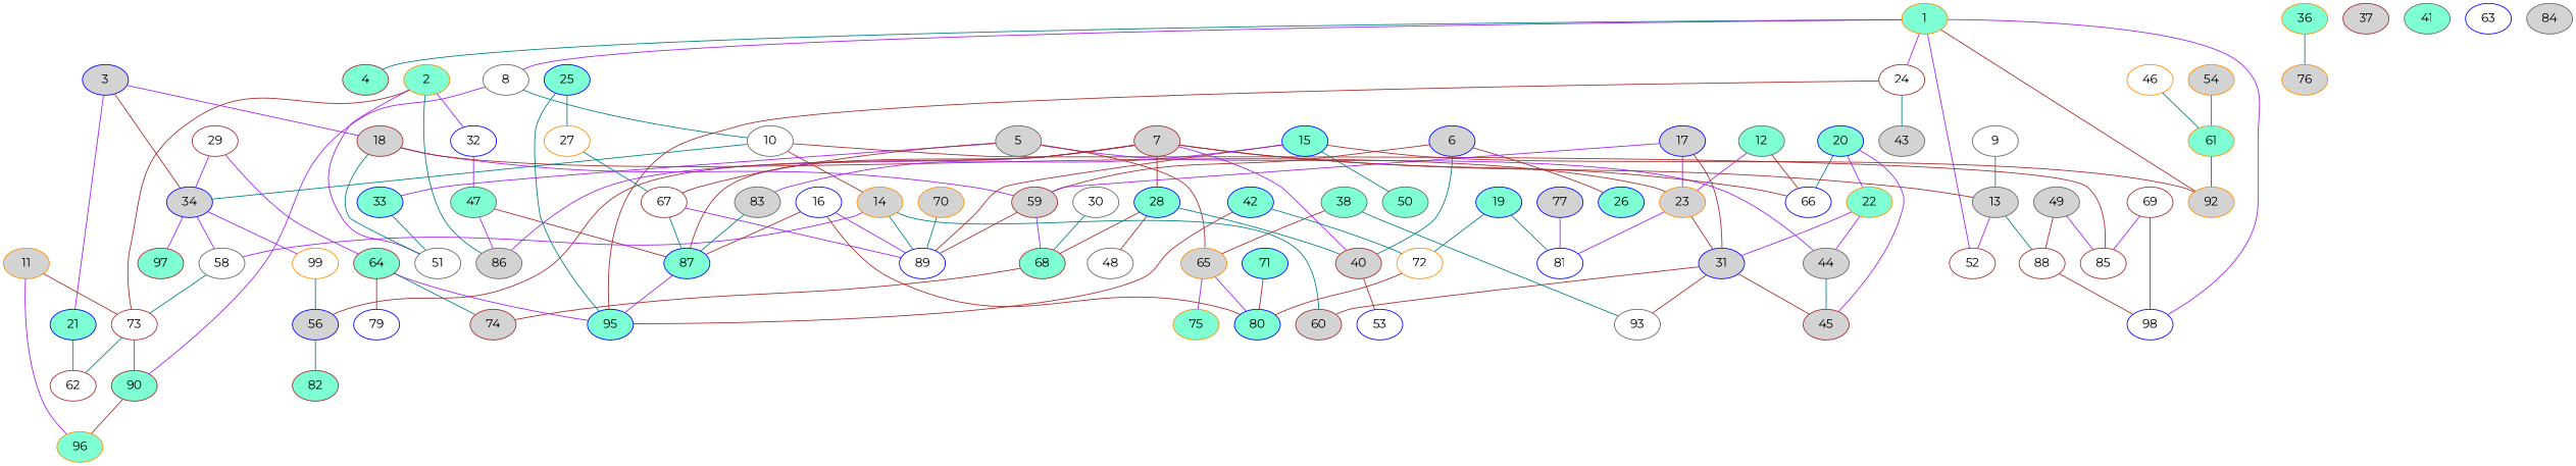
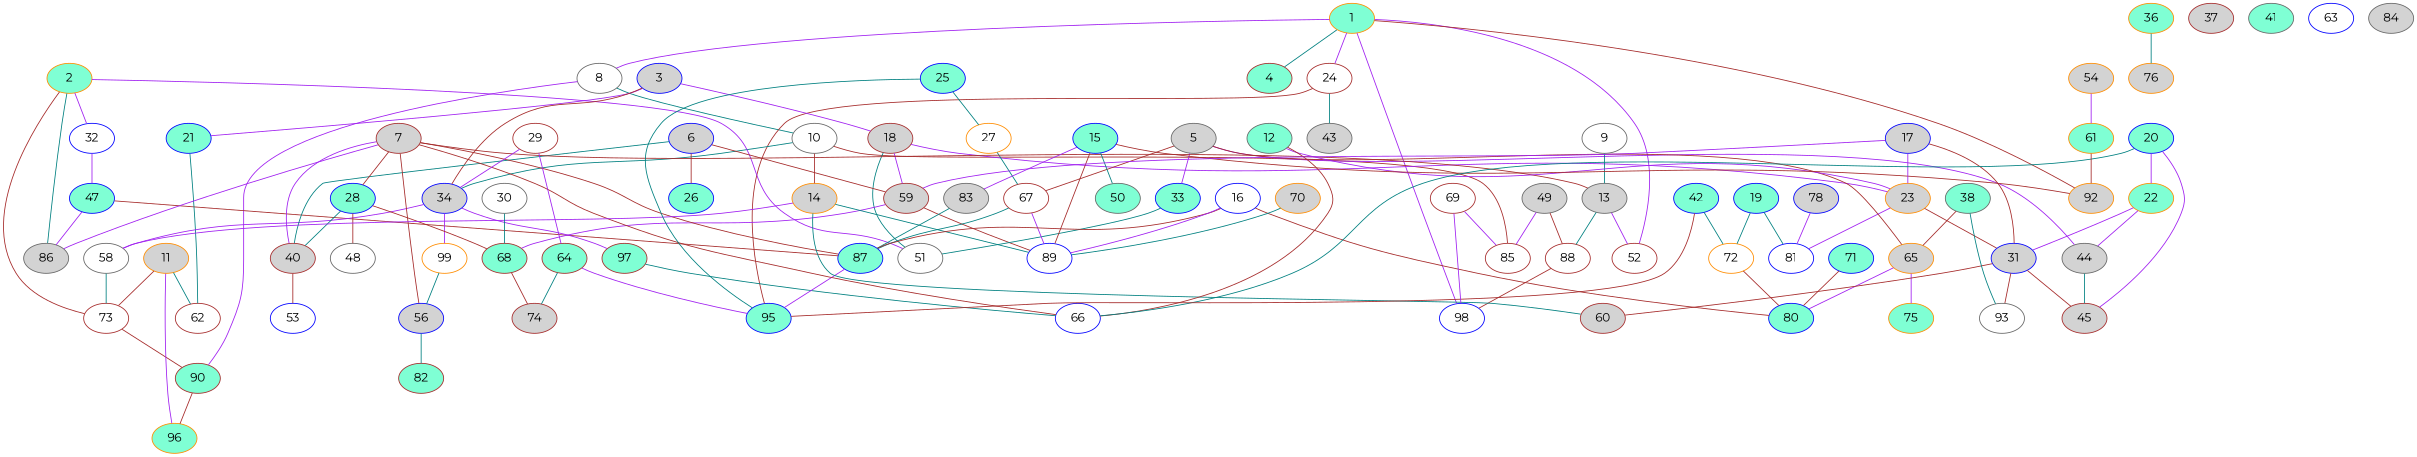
  graph {
    fontname=Montserrat
    node [color=blue fillcolor=aquamarine fontname=Montserrat style=filled]
    edge [color=purple fontname=Montserrat]
    1 [color=darkorange]
    4 [color=brown]
    8 [color=gray40 fillcolor=white]
    24 [color=brown fillcolor=white]
    52 [color=brown fillcolor=white]
    92 [color=darkorange fillcolor=lightgrey]
    n7 [fillcolor=white label=98]
    10 [color=gray40 fillcolor=white]
    90 [color=brown]
    43 [color=gray40 fillcolor=lightgrey]
    95
    2 [color=darkorange]
    32 [fillcolor=white]
    51 [color=gray40 fillcolor=white]
    73 [color=brown fillcolor=white]
    86 [color=gray40 fillcolor=lightgrey]
-   47 [color=gray40]
+   47
    3 [fillcolor=lightgrey]
    18 [color=brown fillcolor=lightgrey]
    21
    34 [fillcolor=lightgrey]
    59 [color=brown fillcolor=lightgrey]
    23 [color=darkorange fillcolor=lightgrey]
    62 [color=brown fillcolor=white]
    58 [color=gray40 fillcolor=white]
    n26 [color=darkorange fillcolor=white label=99]
    n27 [color=brown label=97]
    5 [color=gray40 fillcolor=lightgrey]
    33
    44 [color=gray40 fillcolor=lightgrey]
    65 [color=darkorange fillcolor=lightgrey]
    67 [color=brown fillcolor=white]
    45 [color=brown fillcolor=lightgrey]
    80
    75 [color=darkorange]
    87
    89 [fillcolor=white]
    6 [fillcolor=lightgrey]
    26
    40 [color=brown fillcolor=lightgrey]
    27 [color=darkorange fillcolor=white]
    53 [fillcolor=white]
    68 [color=brown]
    7 [color=brown fillcolor=lightgrey]
    13 [color=gray40 fillcolor=lightgrey]
    28
    56 [fillcolor=lightgrey]
    66 [fillcolor=white]
    88 [color=brown fillcolor=white]
    48 [color=gray40 fillcolor=white]
    82 [color=brown]
    14 [color=darkorange fillcolor=lightgrey]
    85 [color=brown fillcolor=white]
    n54 [color=darkorange label=96]
    9 [color=gray40 fillcolor=white]
    60 [color=brown fillcolor=lightgrey]
    11 [color=darkorange fillcolor=lightgrey]
    12 [color=gray40]
    31 [fillcolor=lightgrey]
    81 [fillcolor=white]
    15
    50 [color=gray40]
    83 [color=gray40 fillcolor=lightgrey]
    16 [fillcolor=white]
    17 [fillcolor=lightgrey]
    93 [color=gray40 fillcolor=white]
    72 [color=darkorange fillcolor=white]
    19
    20
    22 [color=darkorange]
    25
    74 [color=brown fillcolor=lightgrey]
    29 [color=brown fillcolor=white]
    64 [color=brown]
-   79 [fillcolor=white]
    30 [color=gray40 fillcolor=white]
    36 [color=darkorange]
    76 [color=darkorange fillcolor=lightgrey]
    37 [color=brown fillcolor=lightgrey]
    38 [color=gray40]
    41 [color=gray40]
    42
-   46 [color=darkorange fillcolor=white]
    61 [color=darkorange]
    49 [color=gray40 fillcolor=lightgrey]
    54 [color=darkorange fillcolor=lightgrey]
    63 [fillcolor=white]
    69 [color=brown fillcolor=white]
    70 [color=darkorange fillcolor=lightgrey]
    71
-   77 [fillcolor=lightgrey]
+   77 [fillcolor=lightgrey label=78]
    84 [color=gray40 fillcolor=lightgrey]
    1 -- 4 [color=teal]
    1 -- 8
    1 -- 24
    1 -- 52
    1 -- 92 [color=brown]
    1 -- n7
    8 -- 10 [color=teal]
    8 -- 90
    24 -- 43 [color=teal]
    24 -- 95 [color=brown]
    10 -- 34 [color=teal]
    10 -- 14 [color=brown]
    10 -- 85 [color=brown]
    90 -- n54 [color=brown]
    2 -- 32
    2 -- 51
    2 -- 73 [color=brown]
    2 -- 86 [color=teal]
    32 -- 47
    73 -- 90 [color=brown]
    47 -- 86
    47 -- 87 [color=brown]
    3 -- 18
    3 -- 21
    3 -- 34 [color=brown]
    18 -- 51 [color=teal]
    18 -- 59
-   18 -- 23 [color=brown]
+   18 -- 23
    21 -- 62 [color=teal]
    34 -- 58
    34 -- n26
    34 -- n27
    59 -- 89 [color=brown]
    59 -- 68
    23 -- 31 [color=brown]
    23 -- 81
    58 -- 73 [color=teal]
    n26 -- 56 [color=teal]
+   n27 -- 66 [color=teal]
    5 -- 33
    5 -- 44
    5 -- 65 [color=brown]
    5 -- 67 [color=brown]
    33 -- 51 [color=teal]
    44 -- 45 [color=teal]
    65 -- 80
    65 -- 75
    67 -- 87 [color=teal]
    67 -- 89
    87 -- 95
    6 -- 59 [color=brown]
    6 -- 26 [color=brown]
    6 -- 40 [color=teal]
    40 -- 53 [color=brown]
    27 -- 67 [color=teal]
    68 -- 74 [color=brown]
    7 -- 86
    7 -- 87 [color=brown]
    7 -- 40
    7 -- 13 [color=brown]
    7 -- 28 [color=brown]
    7 -- 56 [color=brown]
    7 -- 66 [color=brown]
    13 -- 52
    13 -- 88 [color=teal]
    28 -- 40 [color=teal]
    28 -- 68 [color=brown]
    28 -- 48 [color=brown]
    56 -- 82 [color=teal]
    88 -- n7 [color=brown]
    14 -- 58
    14 -- 89 [color=teal]
    14 -- 60 [color=teal]
    9 -- 13 [color=teal]
    11 -- 73 [color=brown]
-   73 -- 62 [color=teal]
+   11 -- 62 [color=teal]
    11 -- n54
    12 -- 23
    12 -- 66 [color=brown]
    31 -- 45 [color=brown]
    31 -- 60 [color=brown]
    31 -- 93 [color=brown]
    15 -- 92 [color=brown]
    15 -- 89 [color=brown]
    15 -- 50 [color=teal]
    15 -- 83
    83 -- 87 [color=teal]
    16 -- 80 [color=brown]
    16 -- 87 [color=brown]
    16 -- 89
    17 -- 59
    17 -- 23
    17 -- 31 [color=brown]
    72 -- 80 [color=brown]
    19 -- 81 [color=teal]
    19 -- 72 [color=teal]
    20 -- 45
    20 -- 66 [color=teal]
    20 -- 22
    22 -- 44
    22 -- 31
    25 -- 95 [color=teal]
    25 -- 27 [color=teal]
    29 -- 34
    29 -- 64
    64 -- 95
    64 -- 74 [color=teal]
-   64 -- 79 [color=brown]
    30 -- 68 [color=teal]
    36 -- 76 [color=teal]
    38 -- 65 [color=brown]
    38 -- 93 [color=teal]
    42 -- 95 [color=brown]
    42 -- 72 [color=teal]
-   46 -- 61 [color=teal]
    61 -- 92 [color=brown]
    49 -- 88 [color=brown]
    49 -- 85
    54 -- 61
-   69 -- n7 [color=brown]
+   69 -- n7
    69 -- 85
    70 -- 89 [color=teal]
    71 -- 80 [color=brown]
    77 -- 81
  }
